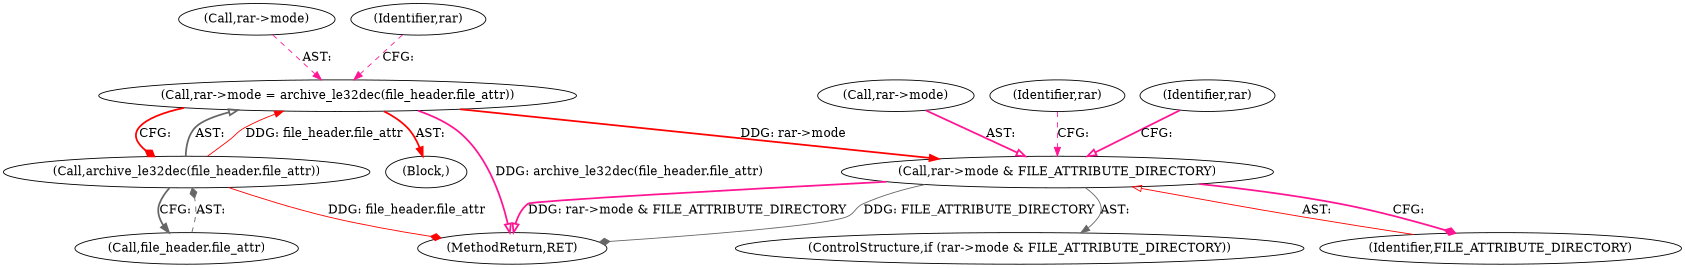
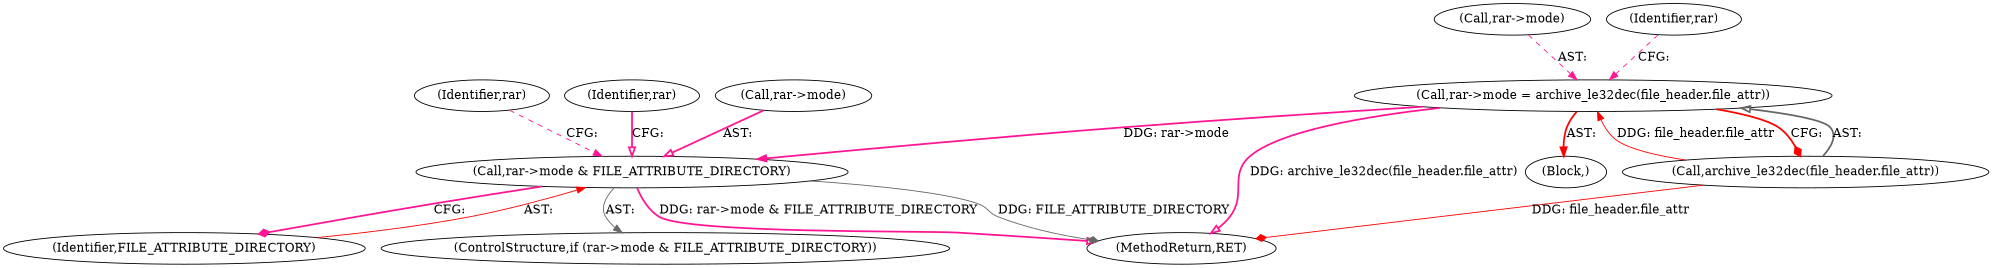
  digraph {
    edge [arrowhead=normal color=deeppink style=bold]
    n1 [label="(Call,rar->mode = archive_le32dec(file_header.file_attr))"]
    n2 [label="(Call,archive_le32dec(file_header.file_attr))"]
    n3 [label="(Call,rar->mode & FILE_ATTRIBUTE_DIRECTORY)"]
    n4 [label="(MethodReturn,RET)"]
    n5 [label="(Block,)"]
-   n6 [label="(Call,file_header.file_attr)"]
    n7 [label="(Identifier,FILE_ATTRIBUTE_DIRECTORY)"]
    n8 [label="(ControlStructure,if (rar->mode & FILE_ATTRIBUTE_DIRECTORY))"]
    n9 [label="(Call,rar->mode)"]
    n10 [label="(Identifier,rar)"]
    n11 [label="(Identifier,rar)"]
    n12 [label="(Identifier,rar)"]
    n13 [label="(Call,rar->mode)"]
    n1 -> n2 [arrowhead=diamond color=red label="CFG: "]
-   n1 -> n3 [color=red label="DDG: rar->mode"]
+   n1 -> n3 [label="DDG: rar->mode"]
    n1 -> n4 [arrowhead=onormal label="DDG: archive_le32dec(file_header.file_attr)"]
    n1 -> n5 [color=red label="AST: "]
    n2 -> n1 [arrowhead=onormal color=gray40 label="AST: "]
    n2 -> n1 [color=red label="DDG: file_header.file_attr" style=solid]
    n2 -> n4 [arrowhead=diamond color=red label="DDG: file_header.file_attr" style=solid]
-   n2 -> n6 [color=gray40 label="CFG: "]
    n3 -> n4 [arrowhead=onormal label="DDG: rar->mode & FILE_ATTRIBUTE_DIRECTORY"]
    n3 -> n4 [arrowhead=diamond color=gray40 label="DDG: FILE_ATTRIBUTE_DIRECTORY" style=solid]
    n3 -> n7 [arrowhead=diamond label="CFG: "]
    n3 -> n8 [color=gray40 label="AST: " style=solid]
-   n6 -> n2 [arrowhead=diamond color=gray40 label="AST: " style=dashed]
-   n7 -> n3 [arrowhead=onormal color=red label="AST: " style=solid]
+   n7 -> n3 [color=red label="AST: " style=solid]
    n9 -> n1 [label="AST: " style=dashed]
    n10 -> n3 [label="CFG: " style=dashed]
    n11 -> n1 [label="CFG: " style=dashed]
    n12 -> n3 [arrowhead=onormal label="CFG: "]
    n13 -> n3 [arrowhead=onormal label="AST: "]
  }
